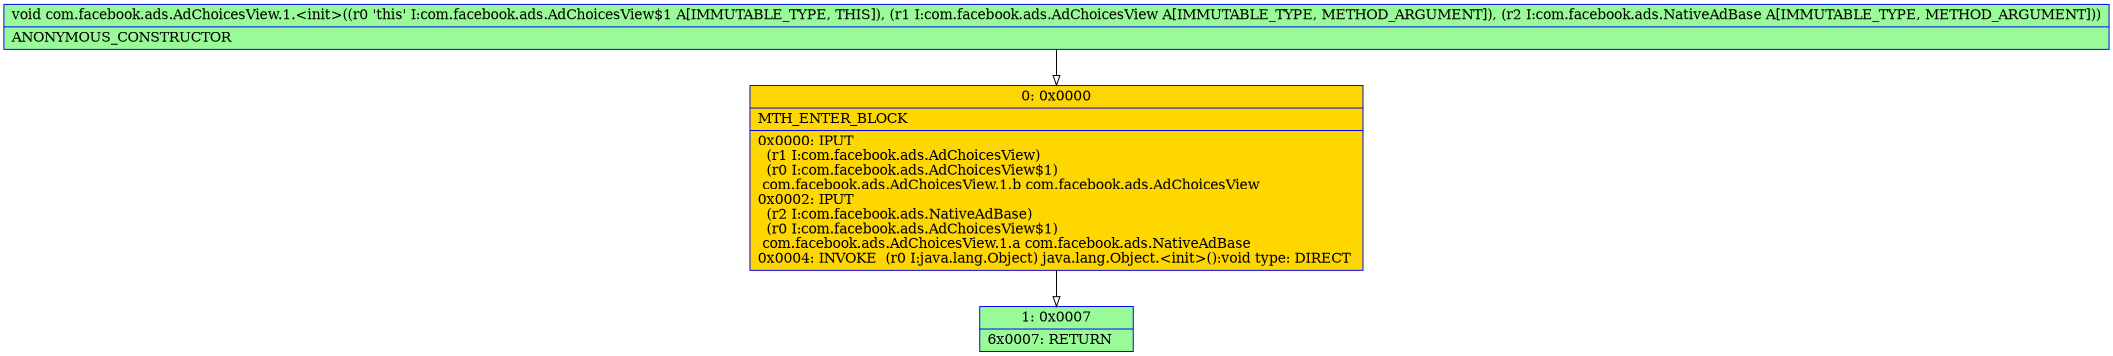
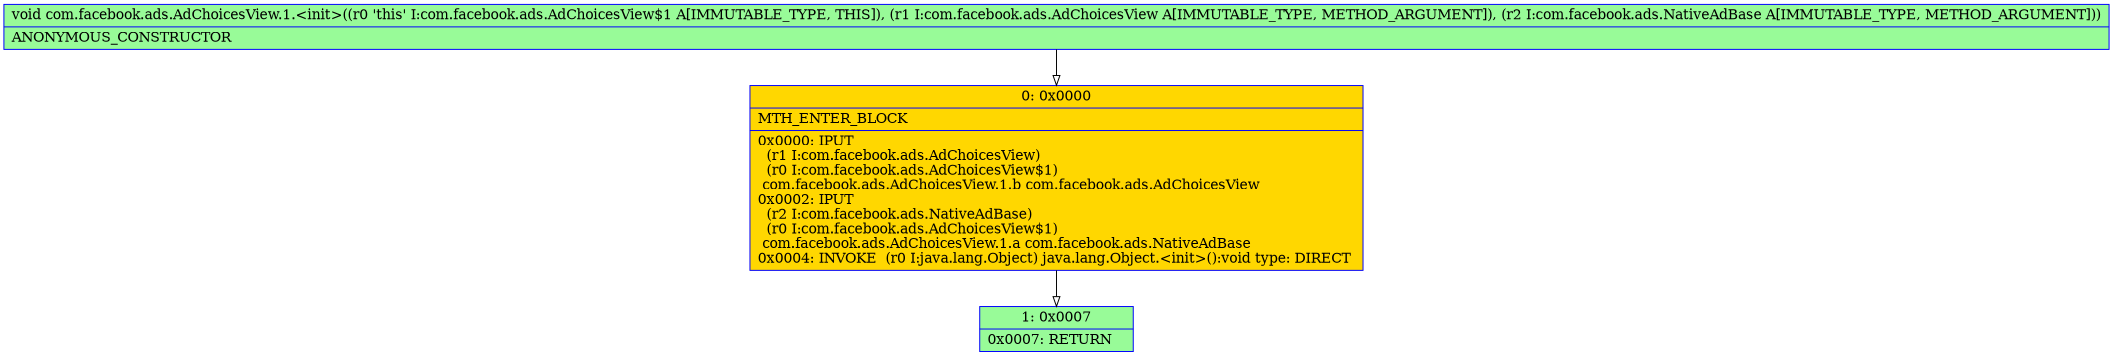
  digraph {
    node [shape=record style=filled fillcolor=palegreen color=blue]
    edge [arrowhead=onormal]
    n1 [label="{0\:\ 0x0000|MTH_ENTER_BLOCK\l|0x0000: IPUT  \l  (r1 I:com.facebook.ads.AdChoicesView)\l  (r0 I:com.facebook.ads.AdChoicesView$1)\l com.facebook.ads.AdChoicesView.1.b com.facebook.ads.AdChoicesView \l0x0002: IPUT  \l  (r2 I:com.facebook.ads.NativeAdBase)\l  (r0 I:com.facebook.ads.AdChoicesView$1)\l com.facebook.ads.AdChoicesView.1.a com.facebook.ads.NativeAdBase \l0x0004: INVOKE  (r0 I:java.lang.Object) java.lang.Object.\<init\>():void type: DIRECT \l}" fillcolor=gold]
-   n2 [label="{1\:\ 0x0007|6x0007: RETURN   \l}"]
+   n2 [label="{1\:\ 0x0007|0x0007: RETURN   \l}"]
    n3 [label="{void com.facebook.ads.AdChoicesView.1.\<init\>((r0 'this' I:com.facebook.ads.AdChoicesView$1 A[IMMUTABLE_TYPE, THIS]), (r1 I:com.facebook.ads.AdChoicesView A[IMMUTABLE_TYPE, METHOD_ARGUMENT]), (r2 I:com.facebook.ads.NativeAdBase A[IMMUTABLE_TYPE, METHOD_ARGUMENT]))  | ANONYMOUS_CONSTRUCTOR\l}"]
    n1 -> n2
    n3 -> n1
  }
